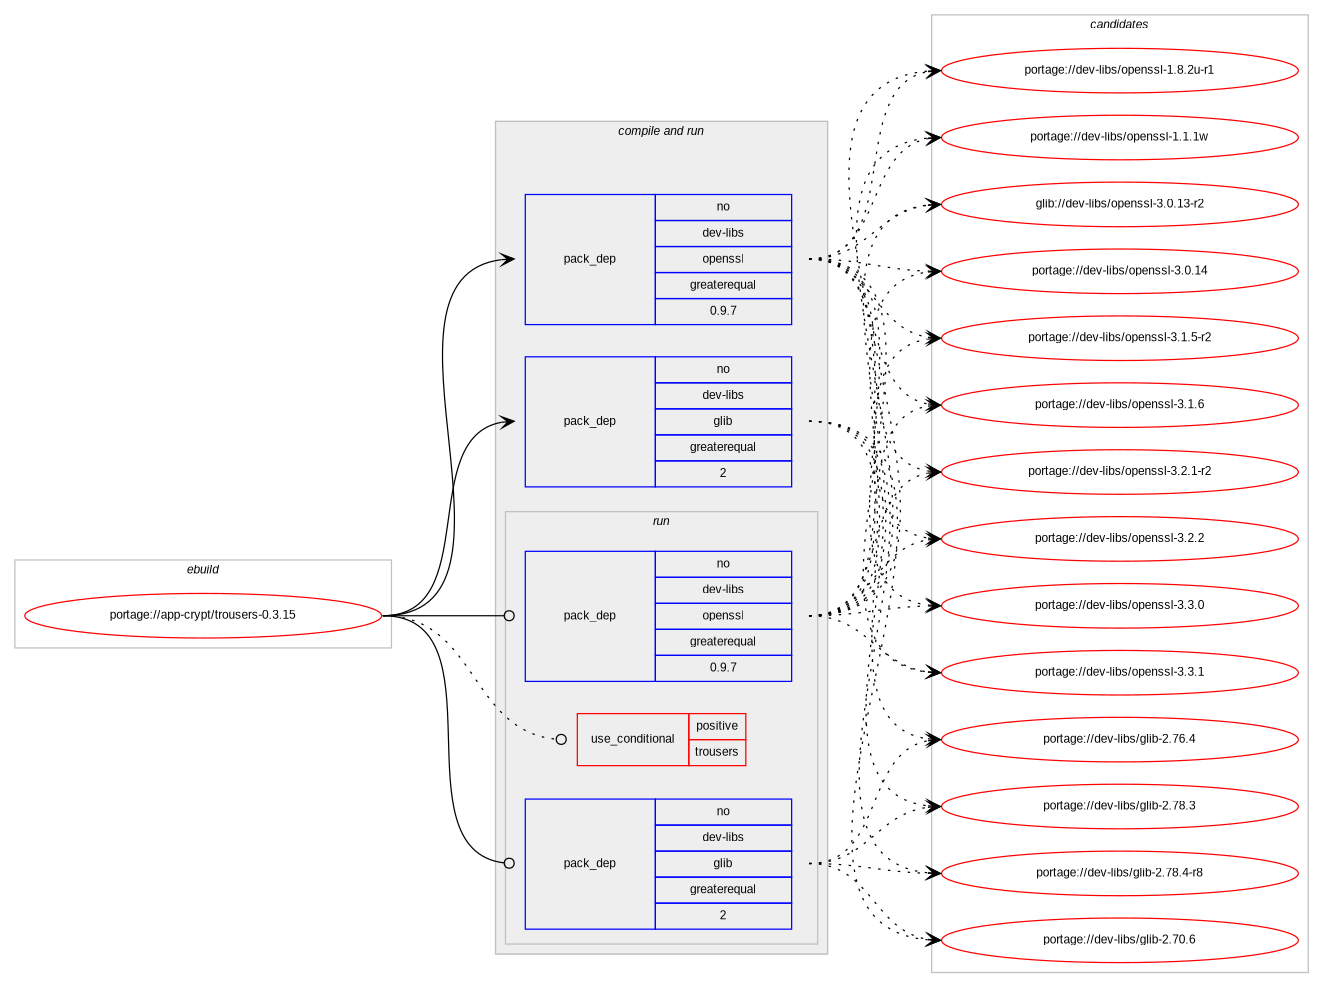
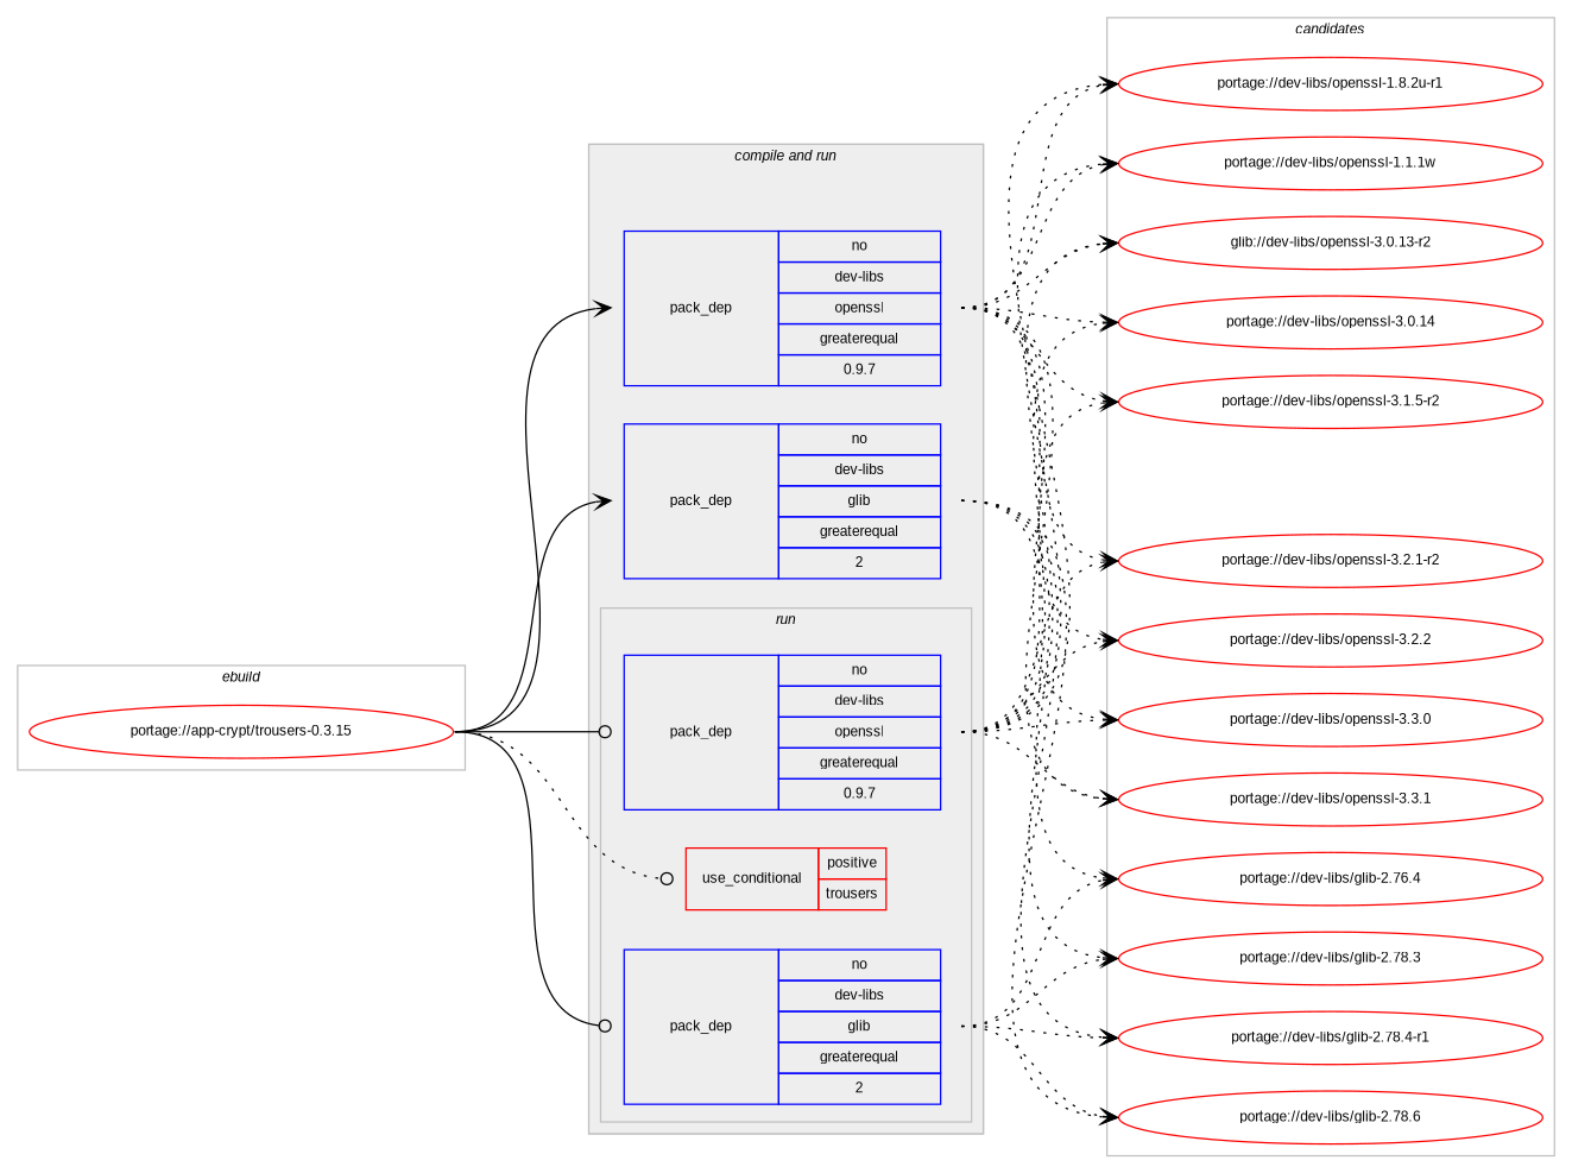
  digraph {
    compound=true
    concentrate=true
    fontname="Liberation Sans"
    fontsize=10
    newrank=true
    rankdir=LR
    ranksep=1.5
    node [color=red fontname="Liberation Sans" fontsize=10]
    edge [arrowhead=vee fontname="Liberation Sans" headport=w style=dotted tailport=e weight=100]
    n1 [label="portage://app-crypt/trousers-0.3.15" width=4]
    n2 [color=blue label=<<TABLE BORDER="0" CELLBORDER="1" CELLSPACING="0" CELLPADDING="4" WIDTH="220"><TR><TD ROWSPAN="6" CELLPADDING="30">pack_dep</TD></TR><TR><TD WIDTH="110">no</TD></TR><TR><TD>dev-libs</TD></TR><TR><TD>glib</TD></TR><TR><TD>greaterequal</TD></TR><TR><TD>2</TD></TR></TABLE>> shape=none]
    n3 [color=blue label=<<TABLE BORDER="0" CELLBORDER="1" CELLSPACING="0" CELLPADDING="4" WIDTH="220"><TR><TD ROWSPAN="6" CELLPADDING="30">pack_dep</TD></TR><TR><TD WIDTH="110">no</TD></TR><TR><TD>dev-libs</TD></TR><TR><TD>openssl</TD></TR><TR><TD>greaterequal</TD></TR><TR><TD>0.9.7</TD></TR></TABLE>> shape=none]
    n4 [label=<<TABLE BORDER="0" CELLBORDER="1" CELLSPACING="0" CELLPADDING="4"><TR><TD ROWSPAN="3" CELLPADDING="10">use_conditional</TD></TR><TR><TD>positive</TD></TR><TR><TD>trousers</TD></TR></TABLE>> shape=none]
    n5 [color=blue label=<<TABLE BORDER="0" CELLBORDER="1" CELLSPACING="0" CELLPADDING="4" WIDTH="220"><TR><TD ROWSPAN="6" CELLPADDING="30">pack_dep</TD></TR><TR><TD WIDTH="110">no</TD></TR><TR><TD>dev-libs</TD></TR><TR><TD>glib</TD></TR><TR><TD>greaterequal</TD></TR><TR><TD>2</TD></TR></TABLE>> shape=none]
    n6 [color=blue label=<<TABLE BORDER="0" CELLBORDER="1" CELLSPACING="0" CELLPADDING="4" WIDTH="220"><TR><TD ROWSPAN="6" CELLPADDING="30">pack_dep</TD></TR><TR><TD WIDTH="110">no</TD></TR><TR><TD>dev-libs</TD></TR><TR><TD>openssl</TD></TR><TR><TD>greaterequal</TD></TR><TR><TD>0.9.7</TD></TR></TABLE>> shape=none]
    n7 [label="portage://dev-libs/glib-2.76.4" width=4]
    n8 [label="portage://dev-libs/glib-2.78.3" width=4]
-   n9 [label="portage://dev-libs/glib-2.78.4-r8" width=4]
-   n10 [label="portage://dev-libs/glib-2.70.6" width=4]
+   n9 [label="portage://dev-libs/glib-2.78.4-r1" width=4]
+   n10 [label="portage://dev-libs/glib-2.78.6" width=4]
    n11 [label="portage://dev-libs/openssl-1.8.2u-r1" width=4]
    n12 [label="portage://dev-libs/openssl-1.1.1w" width=4]
    n13 [label="glib://dev-libs/openssl-3.0.13-r2" width=4]
    n14 [label="portage://dev-libs/openssl-3.0.14" width=4]
    n15 [label="portage://dev-libs/openssl-3.1.5-r2" width=4]
-   n16 [label="portage://dev-libs/openssl-3.1.6" width=4]
    n17 [label="portage://dev-libs/openssl-3.2.1-r2" width=4]
    n18 [label="portage://dev-libs/openssl-3.2.2" width=4]
    n19 [label="portage://dev-libs/openssl-3.3.0" width=4]
    n20 [label="portage://dev-libs/openssl-3.3.1" width=4]
    subgraph cluster_1 {
      color=gray
      label=<<i>ebuild</i>>
      rank=same
      n1
    }
    subgraph cluster_2 {
      color=gray
      label=<<i>dependencies</i>>
      subgraph cluster_3 {
        color=gray
        fillcolor="#eeeeee"
        label=<<i>compile</i>>
        style=filled
        subgraph sub_4 {
          color=gray
          fillcolor="#eeeeee"
          label=<<i>compile</i>>
          style=filled
          n2
        }
        subgraph sub_5 {
          color=gray
          fillcolor="#eeeeee"
          label=<<i>compile</i>>
          style=filled
          n3
        }
      }
      subgraph cluster_6 {
        color=gray
        fillcolor="#eeeeee"
        label=<<i>compile and run</i>>
        style=filled
      }
      subgraph cluster_7 {
        color=gray
        fillcolor="#eeeeee"
        label=<<i>run</i>>
        style=filled
        subgraph sub_8 {
          color=gray
          fillcolor="#eeeeee"
          label=<<i>run</i>>
          style=filled
          n4
        }
        subgraph sub_9 {
          color=gray
          fillcolor="#eeeeee"
          label=<<i>run</i>>
          style=filled
          n5
        }
        subgraph sub_10 {
          color=gray
          fillcolor="#eeeeee"
          label=<<i>run</i>>
          style=filled
          n6
        }
      }
    }
    subgraph cluster_11 {
      color=gray
      label=<<i>candidates</i>>
      rank=same
      subgraph sub_12 {
        color=black
        label=<<i>candidates</i>>
        nodesep=1
        rank=same
        n7
        n8
        n9
        n10
      }
      subgraph sub_13 {
        color=black
        label=<<i>candidates</i>>
        nodesep=1
        rank=same
        n11
        n12
        n13
        n14
        n15
-       n16
        n17
        n18
        n19
        n20
      }
      subgraph sub_14 {
        color=black
        label=<<i>candidates</i>>
        nodesep=1
        rank=same
        n7
        n8
        n9
        n10
      }
      subgraph sub_15 {
        color=black
        label=<<i>candidates</i>>
        nodesep=1
        rank=same
        n11
        n12
        n13
        n14
        n15
-       n16
        n17
        n18
        n19
        n20
      }
    }
    n1 -> n2 [style=solid weight=20]
    n1 -> n3 [style=solid weight=20]
    n1 -> n4 [arrowhead=odot weight=20]
    n1 -> n5 [arrowhead=odot style=solid weight=20]
    n1 -> n6 [arrowhead=odot style=solid weight=20]
    n2 -> n7
    n2 -> n8
    n2 -> n9
    n2 -> n10
    n3 -> n11
    n3 -> n12
    n3 -> n13
    n3 -> n14
    n3 -> n15
-   n3 -> n16
    n3 -> n17
    n3 -> n18
    n3 -> n19
    n3 -> n20
    n5 -> n7
    n5 -> n8
    n5 -> n9
    n5 -> n10
    n6 -> n11
    n6 -> n12
    n6 -> n13
    n6 -> n14
    n6 -> n15
-   n6 -> n16
    n6 -> n17
    n6 -> n18
    n6 -> n19
    n6 -> n20
  }
